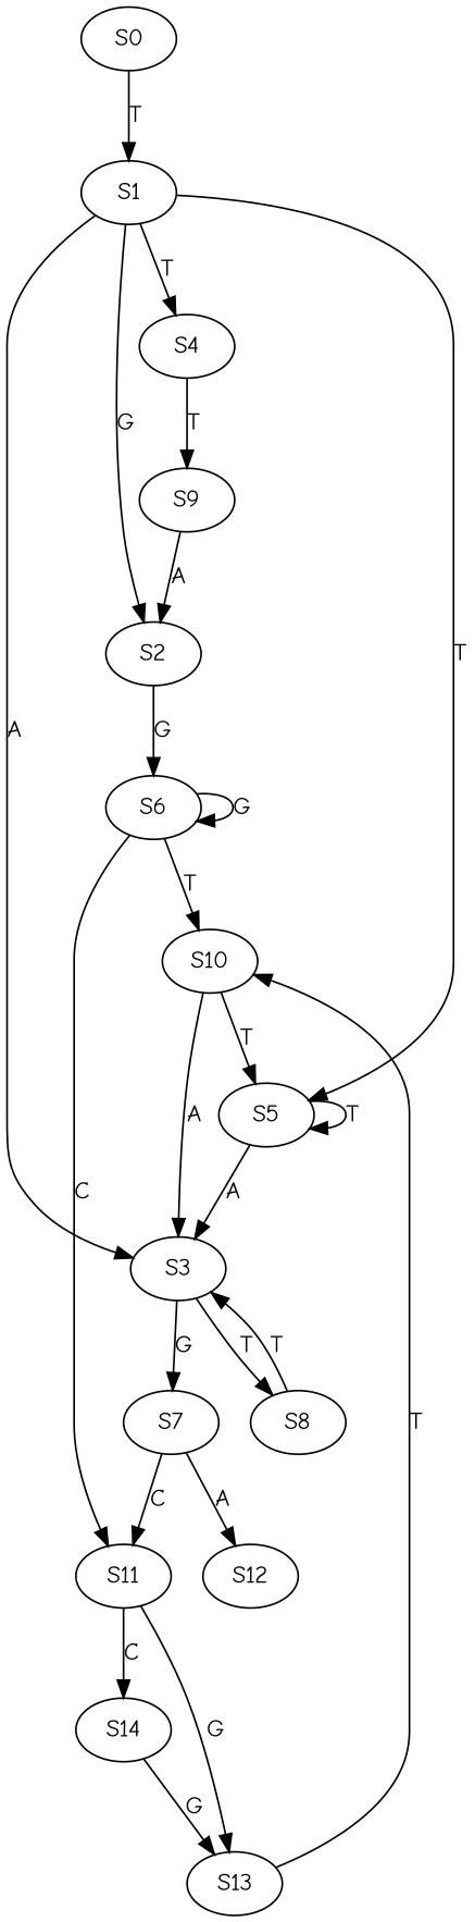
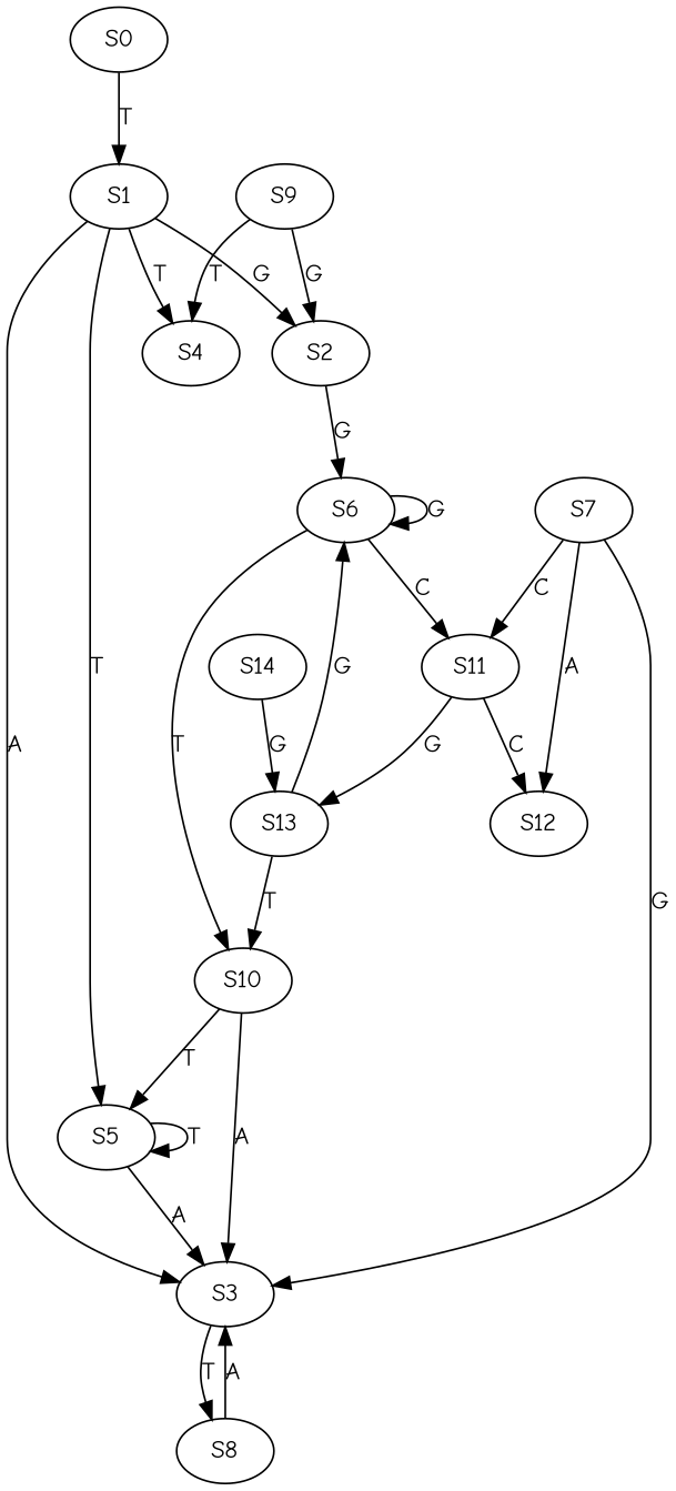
  strict digraph {
    fontname="Comic Neue"
    node [fontname="Comic Neue"]
    edge [fontname="Comic Neue"]
    S0
    S1
    S2
    S3
    S4
    S5
    S6
    S7
    S8
    S9
    S10
    S11
    S12
    S13
    S14
    S0 -> S1 [label=T]
    S1 -> S2 [label=G]
    S1 -> S3 [label=A]
    S1 -> S4 [label=T]
    S1 -> S5 [label=T]
    S2 -> S6 [label=G]
-   S3 -> S7 [label=G]
+   S7 -> S3 [label=G]
    S3 -> S8 [label=T]
-   S4 -> S9 [label=T]
+   S9 -> S4 [label=T]
    S5 -> S3 [label=A]
    S5 -> S5 [label=T]
    S6 -> S6 [label=G]
    S6 -> S10 [label=T]
    S6 -> S11 [label=C]
    S7 -> S11 [label=C]
    S7 -> S12 [label=A]
-   S8 -> S3 [label=T]
-   S9 -> S2 [label=A]
+   S8 -> S3 [label=A]
+   S9 -> S2 [label=G]
    S10 -> S3 [label=A]
    S10 -> S5 [label=T]
    S11 -> S13 [label=G]
-   S11 -> S14 [label=C]
+   S11 -> S12 [label=C]
+   S13 -> S6 [label=G]
    S13 -> S10 [label=T]
    S14 -> S13 [label=G]
  }
